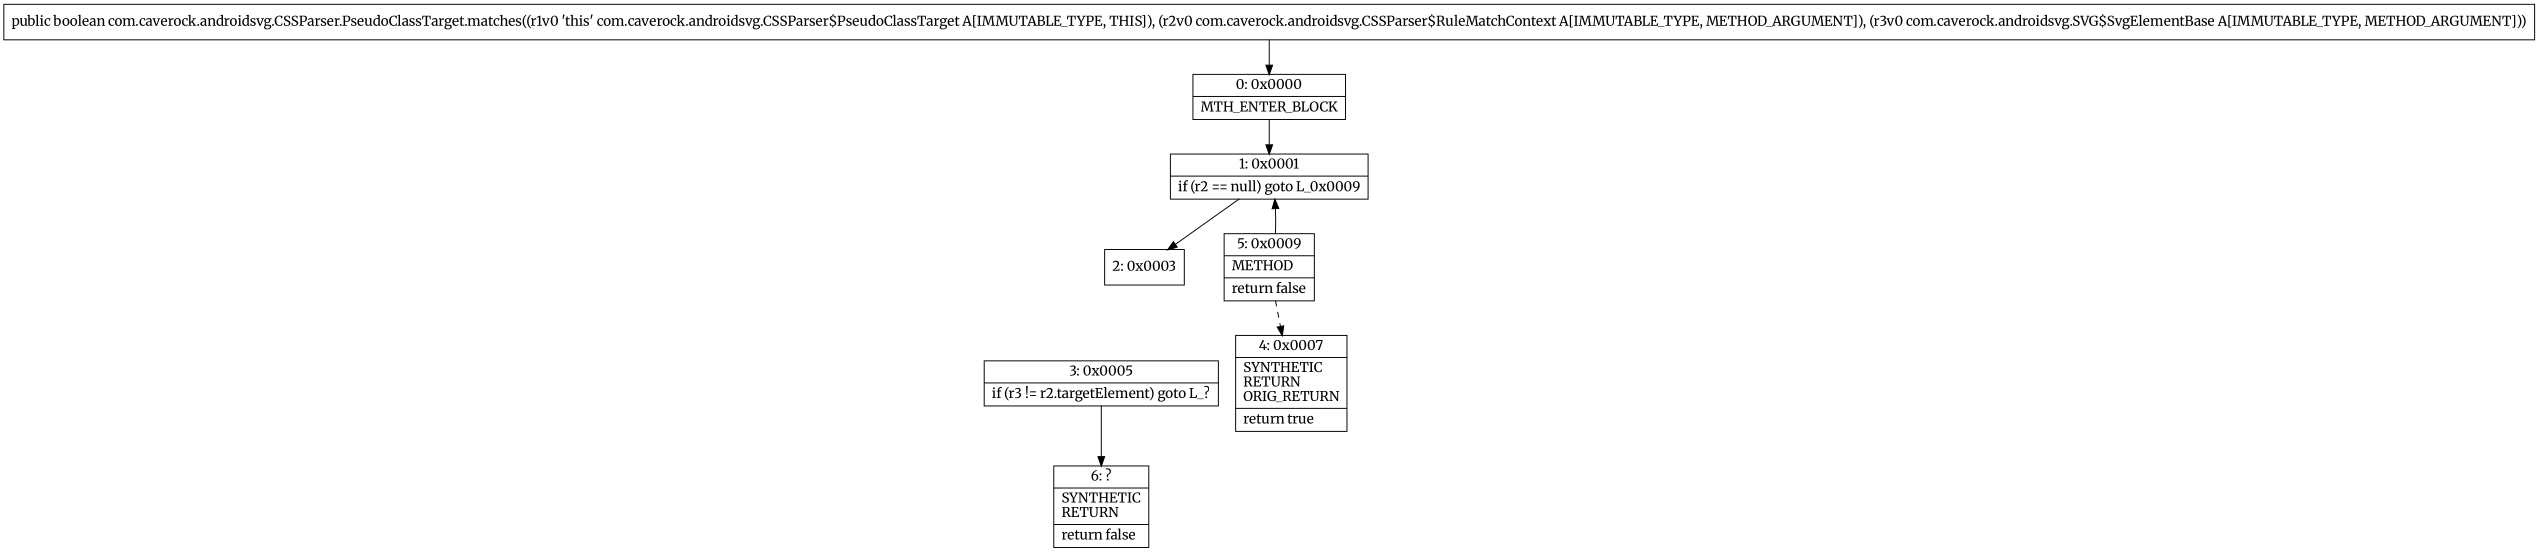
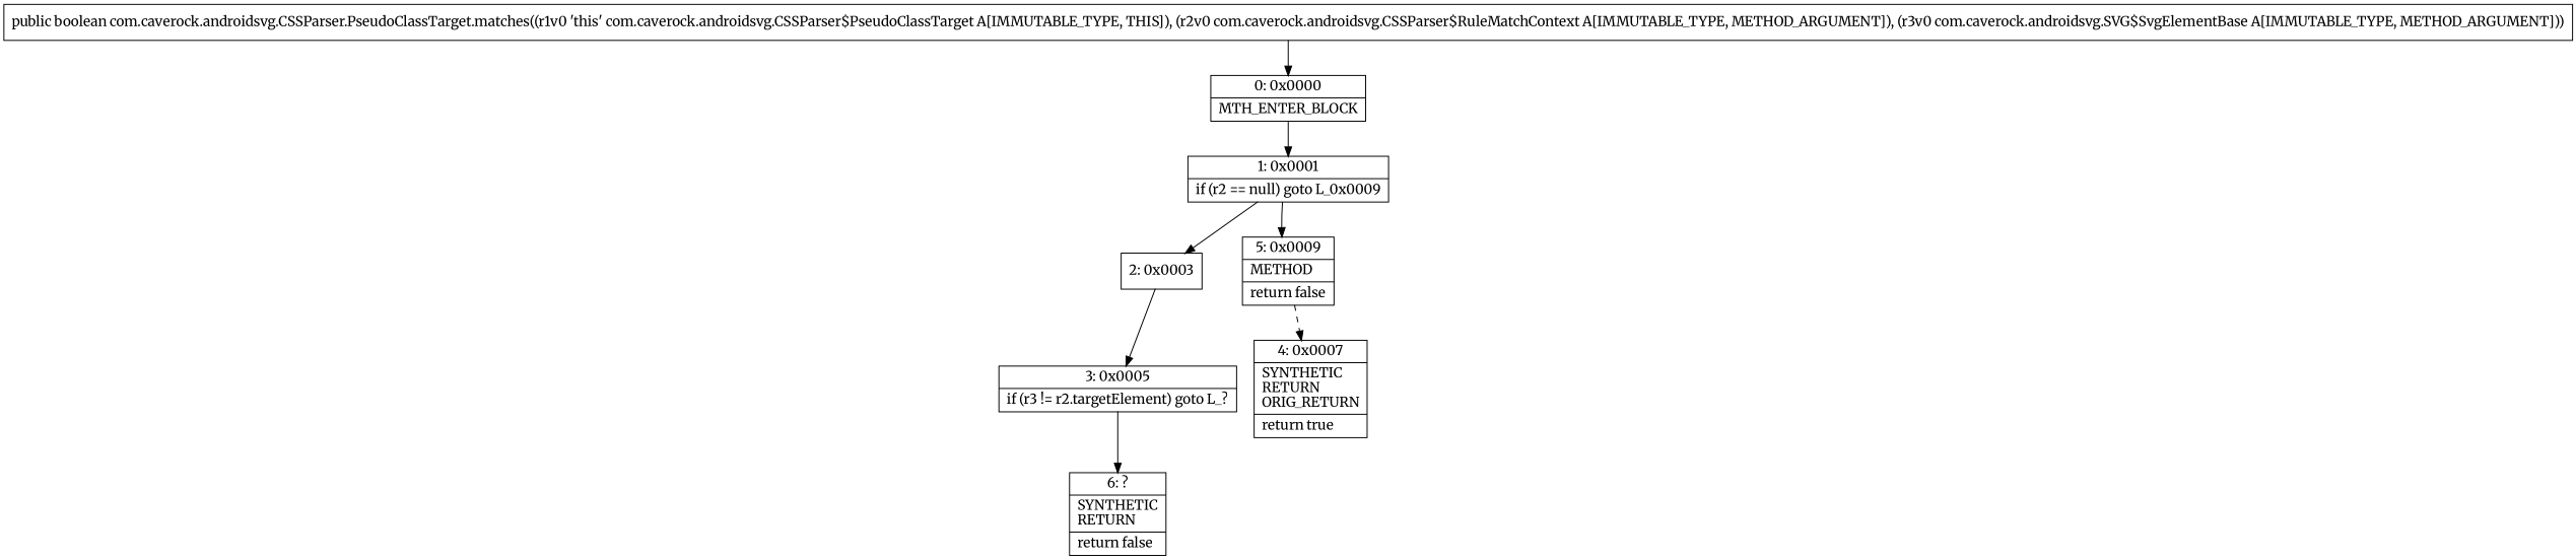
  digraph {
    fontname=Merriweather
    node [fontname=Merriweather shape=record]
    edge [fontname=Merriweather]
    n1 [label="{0\:\ 0x0000|MTH_ENTER_BLOCK\l}"]
    n2 [label="{1\:\ 0x0001|if (r2 == null) goto L_0x0009\l}"]
    n3 [label="{2\:\ 0x0003}"]
    n4 [label="{5\:\ 0x0009|METHOD\l|return false\l}"]
    n5 [label="{3\:\ 0x0005|if (r3 != r2.targetElement) goto L_?\l}"]
    n6 [label="{4\:\ 0x0007|SYNTHETIC\lRETURN\lORIG_RETURN\l|return true\l}"]
    n7 [label="{6\:\ ?|SYNTHETIC\lRETURN\l|return false\l}"]
    n8 [label="{public boolean com.caverock.androidsvg.CSSParser.PseudoClassTarget.matches((r1v0 'this' com.caverock.androidsvg.CSSParser$PseudoClassTarget A[IMMUTABLE_TYPE, THIS]), (r2v0 com.caverock.androidsvg.CSSParser$RuleMatchContext A[IMMUTABLE_TYPE, METHOD_ARGUMENT]), (r3v0 com.caverock.androidsvg.SVG$SvgElementBase A[IMMUTABLE_TYPE, METHOD_ARGUMENT])) }"]
    n1 -> n2
    n2 -> n3 [style=solid]
-   n4 -> n2
+   n2 -> n4
+   n3 -> n5
    n4 -> n6 [style=dashed]
    n5 -> n7
    n8 -> n1
  }
